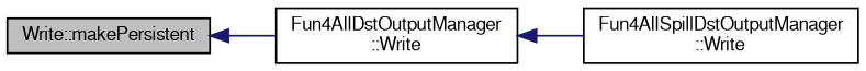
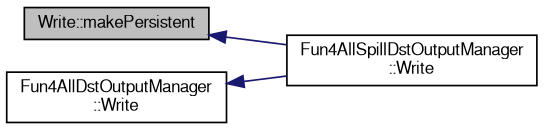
  digraph {
    rankdir=LR
    node [color=black fontname=FreeSans fontsize=10 shape=record]
    edge [color=midnightblue dir=back fontname=FreeSans fontsize=10 labelfontname=FreeSans labelfontsize=10 style=solid]
    n1 [fillcolor=grey75 fontcolor=black height=0.2 label="Write::makePersistent" style=filled width=0.4]
    n2 [height=0.2 label="Fun4AllDstOutputManager\l::Write" width=0.4]
    n3 [height=0.2 label="Fun4AllSpillDstOutputManager\l::Write" width=0.4]
-   n1 -> n2
+   n1 -> n3
    n2 -> n3
  }
